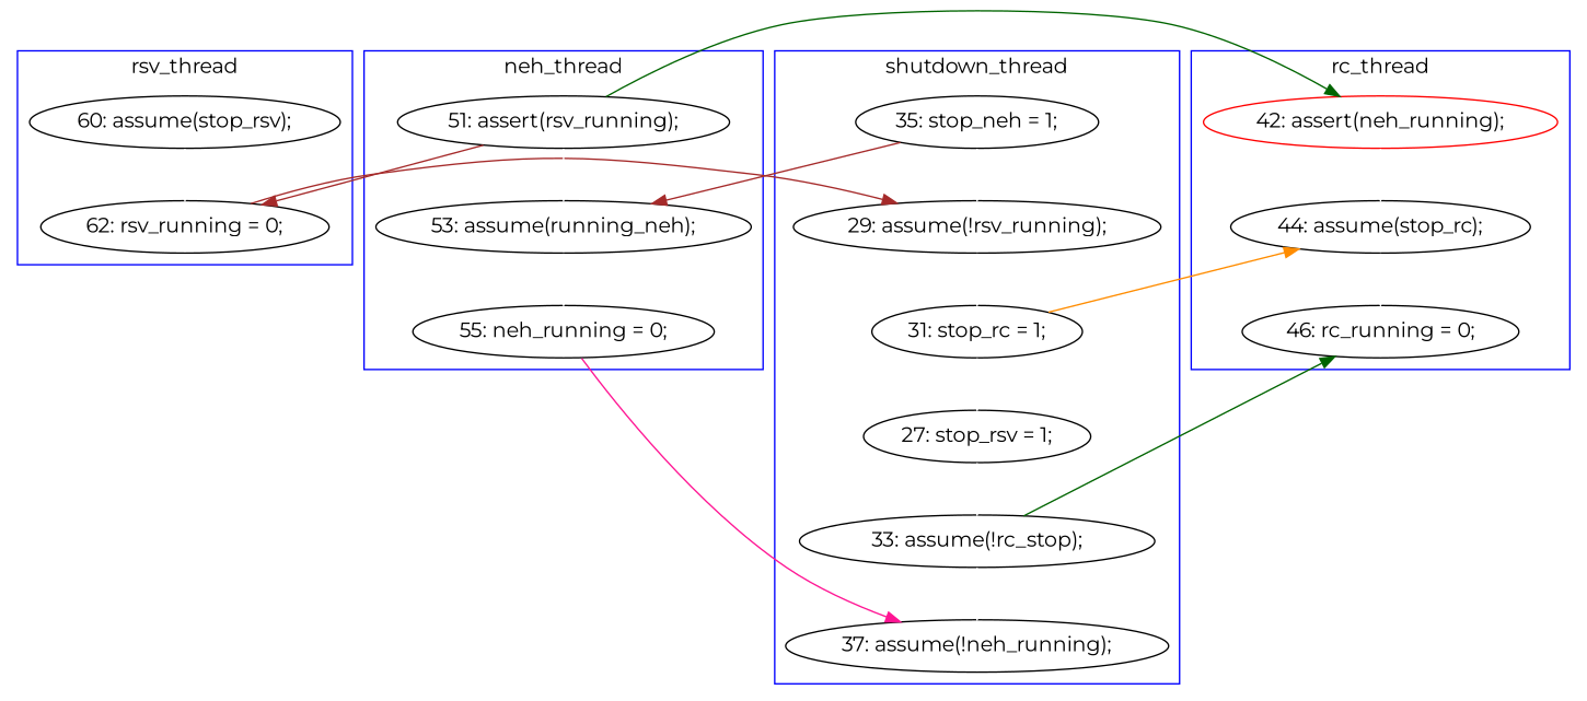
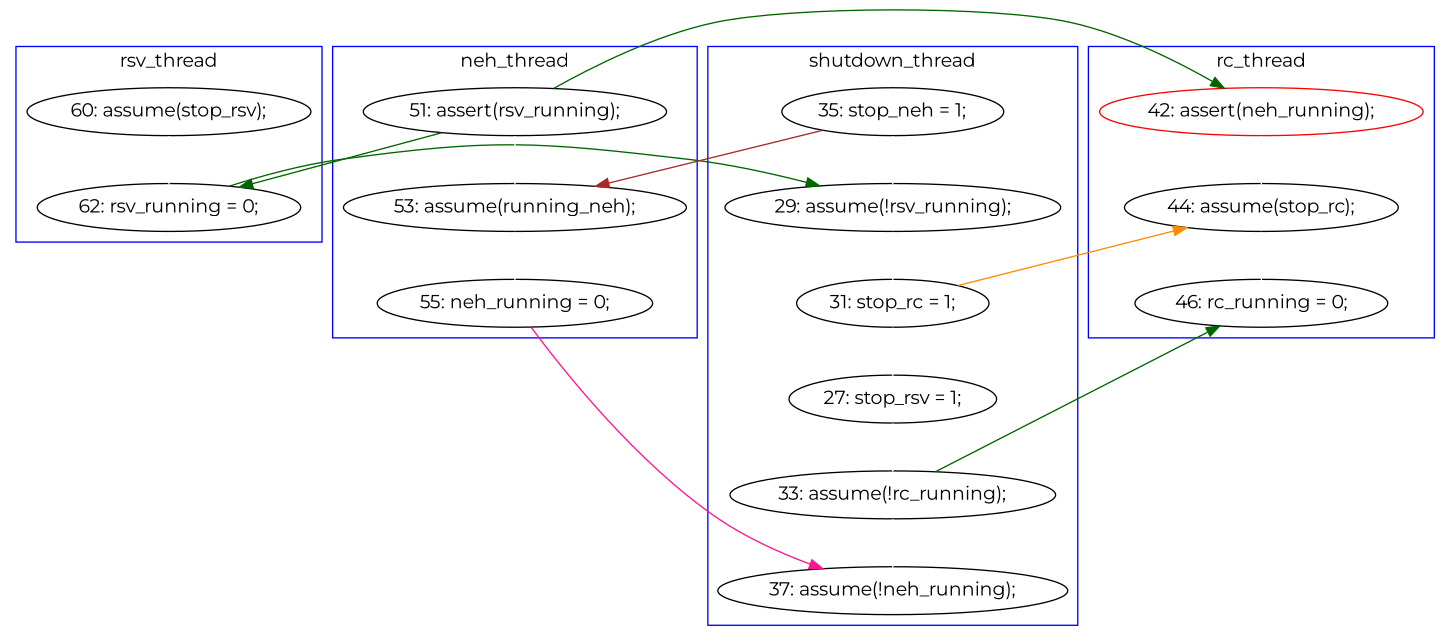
  digraph {
    fontname=Montserrat
    node [fontname=Montserrat]
    edge [color=white fontname=Montserrat style=solid]
    n1 [label="62: rsv_running = 0;"]
    n2 [label="60: assume(stop_rsv);"]
    n3 [label="29: assume(!rsv_running);"]
-   n4 [label="33: assume(!rc_stop);"]
+   n4 [label="33: assume(!rc_running);"]
    n5 [label="37: assume(!neh_running);"]
    n6 [label="31: stop_rc = 1;"]
    n7 [label="27: stop_rsv = 1;"]
    n8 [label="35: stop_neh = 1;"]
    n9 [color=red label="42: assert(neh_running);"]
    n10 [label="44: assume(stop_rc);"]
    n11 [label="46: rc_running = 0;"]
    n12 [label="53: assume(running_neh);"]
    n13 [label="55: neh_running = 0;"]
    n14 [label="51: assert(rsv_running);"]
    subgraph cluster_1 {
      color=blue
      label=rsv_thread
      n1
      n2
    }
    subgraph cluster_2 {
      color=blue
      label=shutdown_thread
      n3
      n4
      n5
      n6
      n7
      n8
    }
    subgraph cluster_3 {
      color=blue
      label=rc_thread
      n9
      n10
      n11
    }
    subgraph cluster_4 {
      color=blue
      label=neh_thread
      n12
      n13
      n14
    }
-   n1 -> n3 [color=brown constraint=false]
+   n1 -> n3 [color=darkgreen constraint=false]
    n2 -> n1
    n3 -> n6
    n4 -> n5
    n4 -> n11 [color=darkgreen constraint=false]
    n6 -> n7
    n6 -> n10 [color=darkorange constraint=false]
    n7 -> n4
    n8 -> n3
    n8 -> n12 [color=brown constraint=false]
    n9 -> n10
    n10 -> n11
    n12 -> n13
    n13 -> n5 [color=deeppink constraint=false]
-   n14 -> n1 [color=brown constraint=false]
+   n14 -> n1 [color=darkgreen constraint=false]
    n14 -> n9 [color=darkgreen constraint=false]
    n14 -> n12
  }
